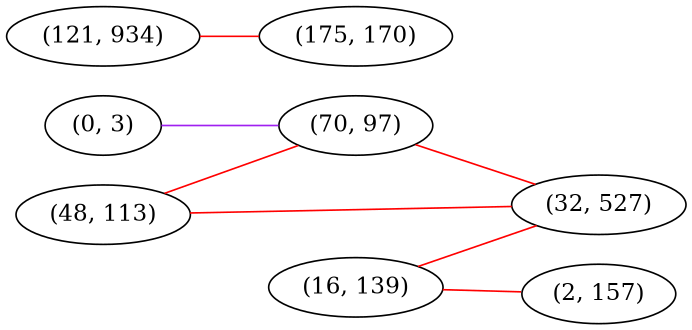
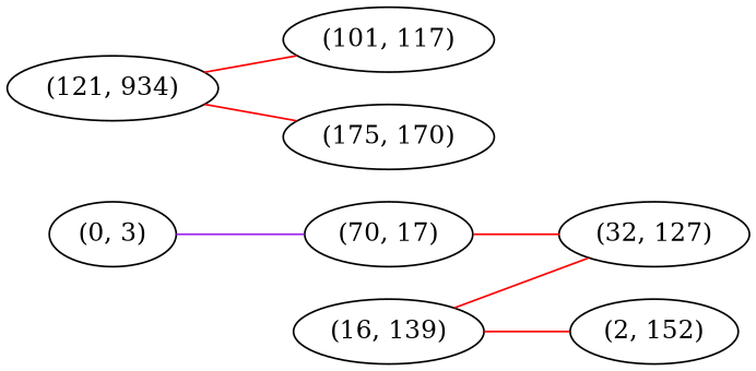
  graph {
    rankdir=LR
    edge [color=red weight=1]
-   "(48, 113)"
-   "(70, 97)"
-   "(32, 127)" [label="(32, 527)"]
+   "(70, 97)" [label="(70, 17)"]
+   "(32, 127)"
    n4 [label="(0, 3)"]
    n5 [label="(16, 139)"]
-   "(2, 152)" [label="(2, 157)"]
+   "(2, 152)"
    n7 [label="(121, 934)"]
+   "(101, 117)"
    "(175, 170)"
-   "(48, 113)" -- "(70, 97)"
-   "(48, 113)" -- "(32, 127)"
    "(70, 97)" -- "(32, 127)"
    n4 -- "(70, 97)" [color=purple weight=4]
    n5 -- "(32, 127)"
    n5 -- "(2, 152)"
+   n7 -- "(101, 117)"
    n7 -- "(175, 170)"
  }
